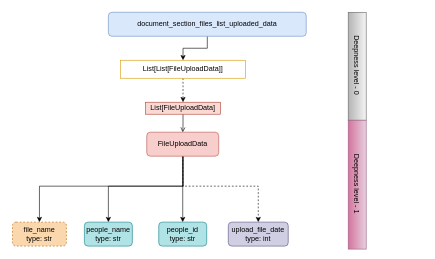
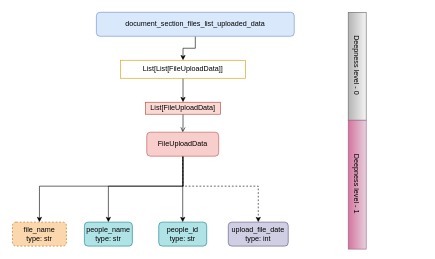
  <mxCell id="0" />
  <mxCell id="1" parent="0" />
  <mxCell id="2" value="" style="edgeStyle=orthogonalEdgeStyle;rounded=0;orthogonalLoop=1;jettySize=auto;html=1;entryX=0.5;entryY=0;entryDx=0;entryDy=0;" parent="1" source="3" target="18" edge="1"><mxGeometry relative="1" as="geometry" /></mxCell>
- <mxCell id="3" value="document_section_files_list_uploaded_data" style="rounded=1;whiteSpace=wrap;html=1;fillColor=#dae8fc;strokeColor=#6c8ebf;" parent="1" vertex="1"><mxGeometry x="180" y="20" width="330" height="40" as="geometry" /></mxCell>
+ <mxCell id="3" value="document_section_files_list_uploaded_data" style="rounded=1;whiteSpace=wrap;html=1;fillColor=#dae8fc;strokeColor=#6c8ebf;" parent="1" vertex="1"><mxGeometry x="160" y="20" width="330" height="40" as="geometry" /></mxCell>
  <mxCell id="4" style="edgeStyle=orthogonalEdgeStyle;rounded=0;orthogonalLoop=1;jettySize=auto;html=1;" parent="1" source="8" target="9" edge="1"><mxGeometry relative="1" as="geometry"><Array as="points"><mxPoint x="305" y="310" /><mxPoint x="65" y="310" /></Array></mxGeometry></mxCell>
  <mxCell id="5" style="edgeStyle=orthogonalEdgeStyle;rounded=0;orthogonalLoop=1;jettySize=auto;html=1;exitX=0.5;exitY=1;exitDx=0;exitDy=0;entryX=0.5;entryY=0;entryDx=0;entryDy=0;" parent="1" source="8" target="12" edge="1"><mxGeometry relative="1" as="geometry"><Array as="points"><mxPoint x="304" y="310" /><mxPoint x="180" y="310" /></Array></mxGeometry></mxCell>
  <mxCell id="6" style="edgeStyle=orthogonalEdgeStyle;rounded=0;orthogonalLoop=1;jettySize=auto;html=1;exitX=0.5;exitY=1;exitDx=0;exitDy=0;" parent="1" source="8" target="13" edge="1"><mxGeometry relative="1" as="geometry" /></mxCell>
  <mxCell id="7" style="edgeStyle=orthogonalEdgeStyle;rounded=0;orthogonalLoop=1;jettySize=auto;html=1;exitX=0.5;exitY=1;exitDx=0;exitDy=0;entryX=0.5;entryY=0;entryDx=0;entryDy=0;dashed=1;" parent="1" source="8" target="14" edge="1"><mxGeometry relative="1" as="geometry"><Array as="points"><mxPoint x="304" y="310" /><mxPoint x="430" y="310" /></Array></mxGeometry></mxCell>
  <mxCell id="8" value="FileUploadData" style="rounded=1;whiteSpace=wrap;html=1;fillColor=#f8cecc;strokeColor=#b85450;" parent="1" vertex="1"><mxGeometry x="244" y="220" width="120" height="40" as="geometry" /></mxCell>
  <mxCell id="9" value="file_name&lt;br&gt;type: str" style="rounded=1;whiteSpace=wrap;html=1;fillColor=#fad7ac;strokeColor=#b46504;dashed=1;" parent="1" vertex="1"><mxGeometry x="20" y="370" width="90" height="40" as="geometry" /></mxCell>
  <mxCell id="10" style="edgeStyle=orthogonalEdgeStyle;rounded=0;orthogonalLoop=1;jettySize=auto;html=1;entryX=0.5;entryY=0;entryDx=0;entryDy=0;endArrow=open;" parent="1" source="11" target="8" edge="1"><mxGeometry relative="1" as="geometry" /></mxCell>
  <mxCell id="11" value="List[FileUploadData]" style="rounded=0;whiteSpace=wrap;html=1;fillColor=#fad9d5;strokeColor=#ae4132;" parent="1" vertex="1"><mxGeometry x="242" y="170" width="125" height="20" as="geometry" /></mxCell>
  <mxCell id="12" value="people_name&lt;br&gt;type: str" style="rounded=1;whiteSpace=wrap;html=1;fillColor=#b0e3e6;strokeColor=#0e8088;" parent="1" vertex="1"><mxGeometry x="140" y="370" width="80" height="40" as="geometry" /></mxCell>
  <mxCell id="13" value="people_id&lt;br&gt;type: str" style="rounded=1;whiteSpace=wrap;html=1;fillColor=#b0e3e6;strokeColor=#0e8088;" parent="1" vertex="1"><mxGeometry x="264" y="370" width="80" height="40" as="geometry" /></mxCell>
  <mxCell id="14" value="upload_file_date&lt;br&gt;type: int" style="rounded=1;whiteSpace=wrap;html=1;fillColor=#d0cee2;strokeColor=#56517e;" parent="1" vertex="1"><mxGeometry x="380" y="370" width="100" height="40" as="geometry" /></mxCell>
  <mxCell id="15" value="Deepness level - 0&amp;nbsp;" style="rounded=0;whiteSpace=wrap;html=1;rotation=90;fillColor=#f5f5f5;gradientColor=#b3b3b3;strokeColor=#666666;" parent="1" vertex="1"><mxGeometry x="505" y="95" width="180" height="30" as="geometry" /></mxCell>
  <mxCell id="16" value="Deepness level - 1&amp;nbsp;" style="rounded=0;whiteSpace=wrap;html=1;rotation=90;fillColor=#e6d0de;gradientColor=#d5739d;strokeColor=#996185;" parent="1" vertex="1"><mxGeometry x="487.5" y="292.5" width="215" height="30" as="geometry" /></mxCell>
- <mxCell id="17" value="" style="edgeStyle=orthogonalEdgeStyle;rounded=0;orthogonalLoop=1;jettySize=auto;html=1;dashed=1;" edge="1" parent="1" source="18" target="11"><mxGeometry relative="1" as="geometry" /></mxCell>
+ <mxCell id="17" value="" style="edgeStyle=orthogonalEdgeStyle;rounded=0;orthogonalLoop=1;jettySize=auto;html=1;" edge="1" parent="1" source="18" target="11"><mxGeometry relative="1" as="geometry" /></mxCell>
  <mxCell id="18" value="List[List[FileUploadData]]" style="rounded=0;whiteSpace=wrap;html=1;fillColor=#ffffff;strokeColor=#d79b00;" vertex="1" parent="1"><mxGeometry x="200" y="100" width="209" height="30" as="geometry" /></mxCell>
